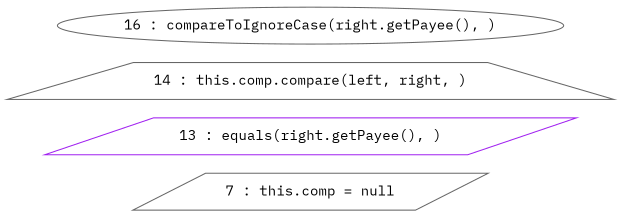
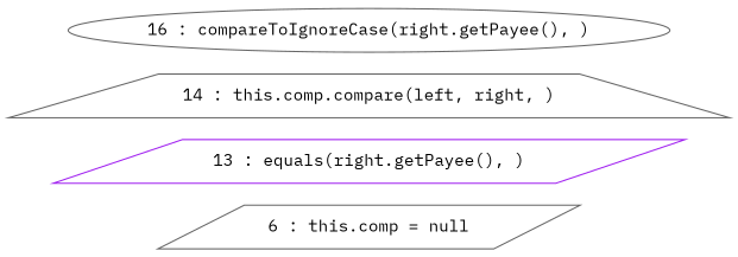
  digraph {
    rankdir=LR
    fontname="IBM Plex Mono"
    node [color=gray40 shape=parallelogram fontname="IBM Plex Mono"]
-   "6 : this.comp = null" [label="7 : this.comp = null"]
+   "6 : this.comp = null"
    "13 : equals(right.getPayee(), )" [color=purple]
    "14 : this.comp.compare(left, right, )" [shape=trapezium]
    "16 : compareToIgnoreCase(right.getPayee(), )" [shape=ellipse]
  }
